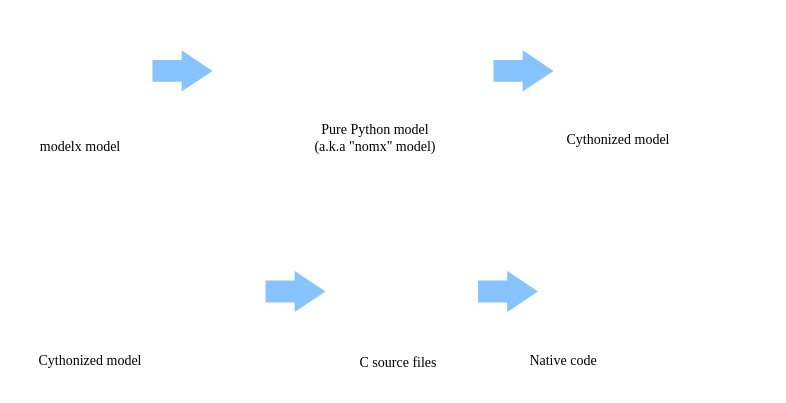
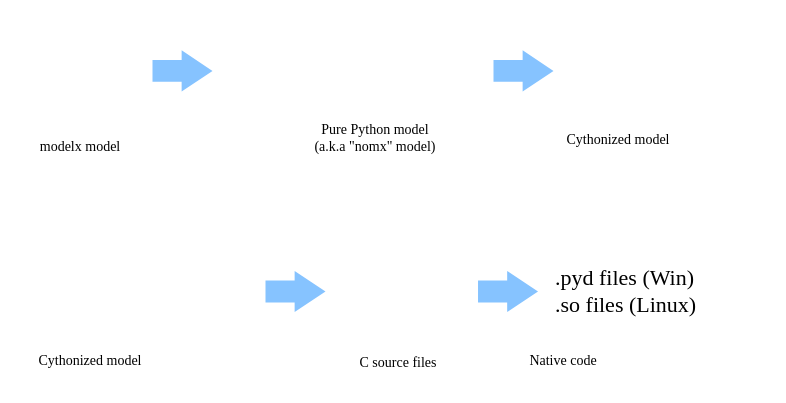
  <mxCell id="0" />
  <mxCell id="1" parent="0" />
  <mxCell id="2" value="" style="shape=image;verticalLabelPosition=bottom;labelBackgroundColor=default;verticalAlign=top;aspect=fixed;imageAspect=0;image=https://modelx.io/img/logonav.png;" vertex="1" parent="1"><mxGeometry x="35" y="20.38" width="100" height="100" as="geometry" /></mxCell>
  <mxCell id="3" value="" style="shape=image;verticalLabelPosition=bottom;labelBackgroundColor=default;verticalAlign=top;aspect=fixed;imageAspect=0;image=https://upload.wikimedia.org/wikipedia/commons/thumb/5/58/Cython_logo.svg/880px-Cython_logo.svg.png;" vertex="1" parent="1"><mxGeometry x="561" y="25.38" width="202.04" height="90" as="geometry" /></mxCell>
  <mxCell id="4" value="" style="shape=image;verticalLabelPosition=bottom;labelBackgroundColor=default;verticalAlign=top;aspect=fixed;imageAspect=0;image=https://upload.wikimedia.org/wikipedia/commons/thumb/f/f8/Python_logo_and_wordmark.svg/2880px-Python_logo_and_wordmark.svg.png;" vertex="1" parent="1"><mxGeometry x="224" y="32.88" width="253.53" height="75" as="geometry" /></mxCell>
  <mxCell id="5" value="" style="html=1;shadow=0;dashed=0;align=center;verticalAlign=middle;shape=mxgraph.arrows2.arrow;dy=0.47;dx=30.86;notch=0;fillColor=#86c3ff;strokeColor=none;" vertex="1" parent="1"><mxGeometry x="152" y="49.76" width="60" height="41.24" as="geometry" /></mxCell>
  <mxCell id="6" value="" style="html=1;shadow=0;dashed=0;align=center;verticalAlign=middle;shape=mxgraph.arrows2.arrow;dy=0.47;dx=30.86;notch=0;fillColor=#86c3ff;strokeColor=none;" vertex="1" parent="1"><mxGeometry x="493" y="49.76" width="60" height="41.24" as="geometry" /></mxCell>
  <mxCell id="7" value="Pure Python model&lt;br&gt;(a.k.a &quot;nomx&quot; model)" style="text;html=1;strokeColor=none;fillColor=none;align=center;verticalAlign=middle;whiteSpace=wrap;rounded=0;fontSize=14;fontFamily=Verdana;" vertex="1" parent="1"><mxGeometry x="295" y="107.88" width="160" height="60.62" as="geometry" /></mxCell>
  <mxCell id="8" value="modelx model" style="text;html=1;strokeColor=none;fillColor=none;align=center;verticalAlign=middle;whiteSpace=wrap;rounded=0;fontSize=14;fontFamily=Verdana;" vertex="1" parent="1"><mxGeometry x="20" y="132.38" width="120" height="30" as="geometry" /></mxCell>
  <mxCell id="9" value="Cythonized model" style="text;html=1;strokeColor=none;fillColor=none;align=center;verticalAlign=middle;whiteSpace=wrap;rounded=0;fontSize=14;fontFamily=Verdana;" vertex="1" parent="1"><mxGeometry x="553" y="122.38" width="130" height="35.62" as="geometry" /></mxCell>
  <mxCell id="10" value="" style="shape=image;verticalLabelPosition=bottom;labelBackgroundColor=default;verticalAlign=top;aspect=fixed;imageAspect=0;image=https://upload.wikimedia.org/wikipedia/commons/thumb/5/58/Cython_logo.svg/880px-Cython_logo.svg.png;" vertex="1" parent="1"><mxGeometry x="33" y="246" width="202.04" height="90" as="geometry" /></mxCell>
  <mxCell id="11" value="Cythonized model" style="text;html=1;strokeColor=none;fillColor=none;align=center;verticalAlign=middle;whiteSpace=wrap;rounded=0;fontSize=14;fontFamily=Verdana;" vertex="1" parent="1"><mxGeometry x="25" y="343" width="130" height="35.62" as="geometry" /></mxCell>
  <mxCell id="12" value="" style="shape=image;verticalLabelPosition=bottom;labelBackgroundColor=default;verticalAlign=top;aspect=fixed;imageAspect=0;image=https://upload.wikimedia.org/wikipedia/commons/thumb/3/35/The_C_Programming_Language_logo.svg/1920px-The_C_Programming_Language_logo.svg.png;" vertex="1" parent="1"><mxGeometry x="343" y="246" width="94.5" height="98.7" as="geometry" /></mxCell>
  <mxCell id="13" value="" style="html=1;shadow=0;dashed=0;align=center;verticalAlign=middle;shape=mxgraph.arrows2.arrow;dy=0.47;dx=30.86;notch=0;fillColor=#86c3ff;strokeColor=none;" vertex="1" parent="1"><mxGeometry x="265" y="270.38" width="60" height="41.24" as="geometry" /></mxCell>
  <mxCell id="14" value="" style="html=1;shadow=0;dashed=0;align=center;verticalAlign=middle;shape=mxgraph.arrows2.arrow;dy=0.47;dx=30.86;notch=0;fillColor=#86c3ff;strokeColor=none;" vertex="1" parent="1"><mxGeometry x="477.53" y="270.38" width="60" height="41.24" as="geometry" /></mxCell>
+ <mxCell id="15" value=".pyd files (Win)&lt;br style=&quot;font-size: 22px;&quot;&gt;.so files (Linux)" style="text;html=1;strokeColor=none;fillColor=none;align=left;verticalAlign=middle;whiteSpace=wrap;rounded=0;fontSize=22;fontFamily=Verdana;" vertex="1" parent="1"><mxGeometry x="553" y="252.93" width="182" height="76.15" as="geometry" /></mxCell>
  <mxCell id="16" value="C source files" style="text;html=1;strokeColor=none;fillColor=none;align=center;verticalAlign=middle;whiteSpace=wrap;rounded=0;fontSize=14;fontFamily=Verdana;" vertex="1" parent="1"><mxGeometry x="343" y="344.7" width="110" height="35.62" as="geometry" /></mxCell>
  <mxCell id="17" value="Native code" style="text;html=1;strokeColor=none;fillColor=none;align=center;verticalAlign=middle;whiteSpace=wrap;rounded=0;fontSize=14;fontFamily=Verdana;" vertex="1" parent="1"><mxGeometry x="508" y="343" width="110" height="35.62" as="geometry" /></mxCell>
